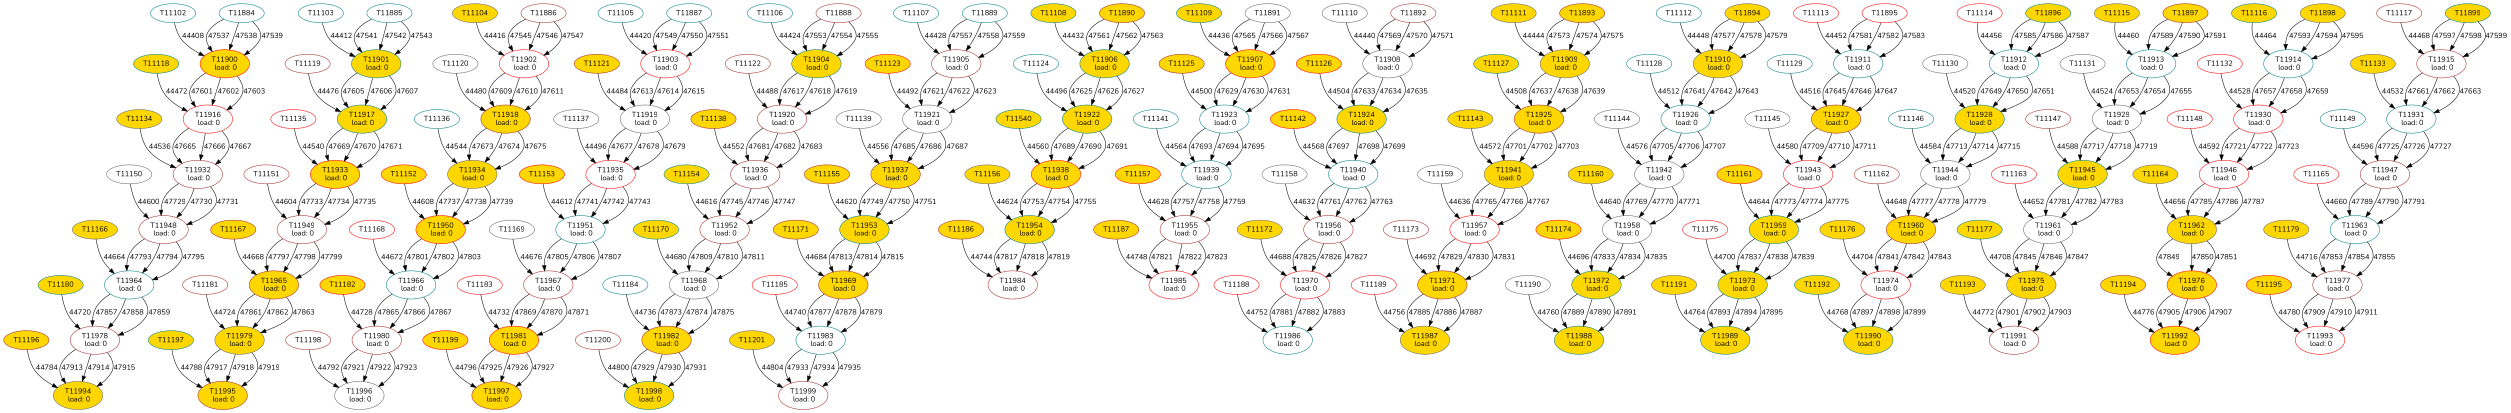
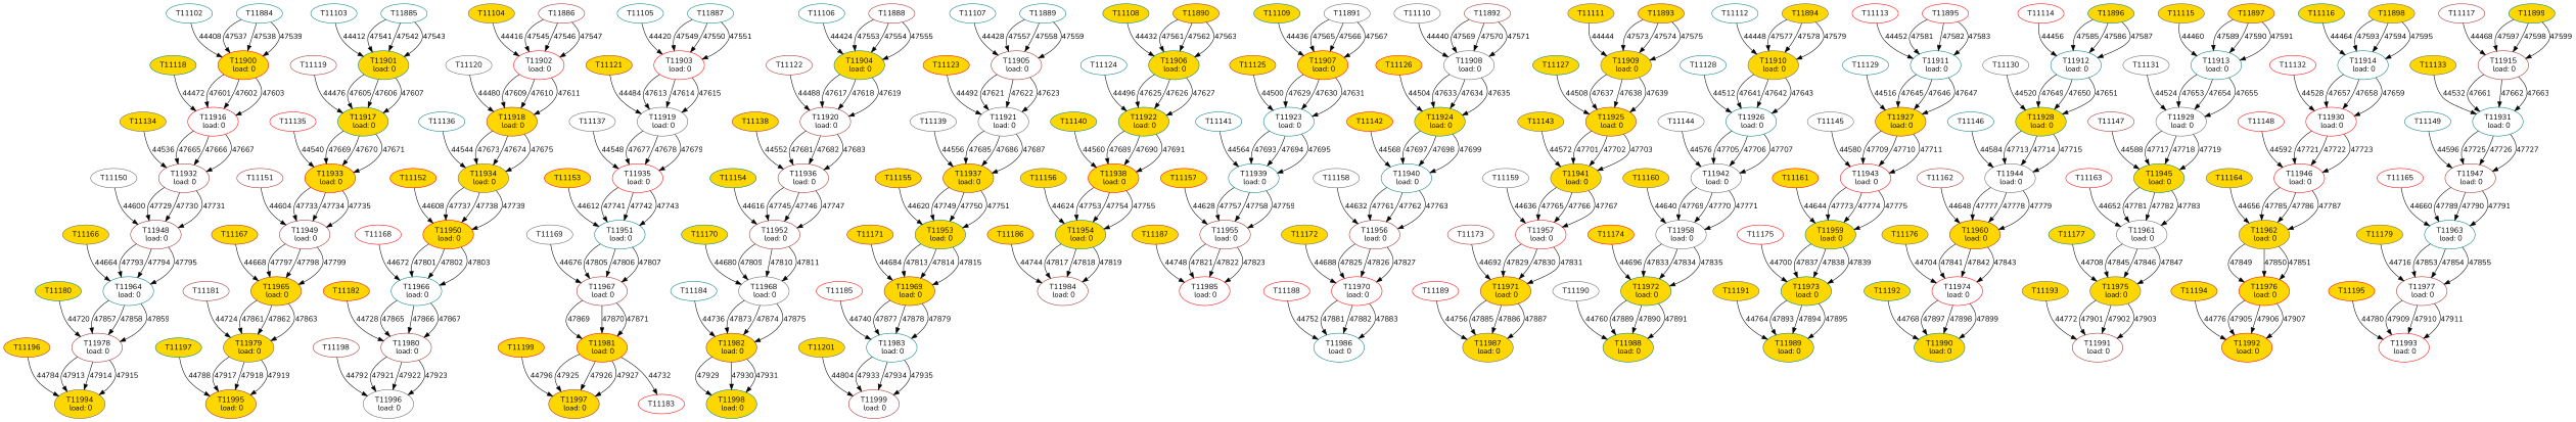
  digraph {
    fontname=Nunito
    node [color=teal fillcolor=white fontname=Nunito style=filled]
    edge [fontname=Nunito]
    n1 [color=red fillcolor=gold label="T11900\n load: 0"]
    n2 [color=red label="T11916\n load: 0"]
    n3 [color=brown label="T11932\n load: 0"]
    T11102
    T11884
    n6 [fillcolor=gold label="T11901\n load: 0"]
    n7 [fillcolor=gold label="T11917\n load: 0"]
    n8 [color=red fillcolor=gold label="T11933\n load: 0"]
    T11103
    T11885
    n11 [color=red label="T11902\n load: 0"]
    n12 [color=brown fillcolor=gold label="T11918\n load: 0"]
    n13 [color=gray40 fillcolor=gold label="T11934\n load: 0"]
    T11104 [color=gray40 fillcolor=gold]
    T11886 [color=brown]
    n16 [color=red label="T11903\n load: 0"]
    n17 [color=gray40 label="T11919\n load: 0"]
    n18 [color=red label="T11935\n load: 0"]
    T11105
    T11887
    n21 [fillcolor=gold label="T11904\n load: 0"]
    n22 [color=brown label="T11920\n load: 0"]
    n23 [color=brown label="T11936\n load: 0"]
    T11106
    T11888 [color=brown]
    n26 [color=brown label="T11905\n load: 0"]
    n27 [color=gray40 label="T11921\n load: 0"]
    n28 [color=brown fillcolor=gold label="T11937\n load: 0"]
    T11107
    T11889
    n31 [fillcolor=gold label="T11906\n load: 0"]
    n32 [fillcolor=gold label="T11922\n load: 0"]
    n33 [color=red fillcolor=gold label="T11938\n load: 0"]
    T11108 [fillcolor=gold]
    T11890 [color=brown fillcolor=gold]
    n36 [color=red fillcolor=gold label="T11907\n load: 0"]
    n37 [label="T11923\n load: 0"]
    n38 [label="T11939\n load: 0"]
    T11109 [fillcolor=gold]
    T11891 [color=gray40]
    n41 [color=gray40 label="T11908\n load: 0"]
    n42 [fillcolor=gold label="T11924\n load: 0"]
    n43 [label="T11940\n load: 0"]
    T11110 [color=gray40]
    T11892 [color=brown]
    n46 [color=gray40 fillcolor=gold label="T11909\n load: 0"]
    n47 [color=brown fillcolor=gold label="T11925\n load: 0"]
    n48 [color=gray40 fillcolor=gold label="T11941\n load: 0"]
    T11111 [color=gray40 fillcolor=gold]
    T11893 [color=brown fillcolor=gold]
    n51 [color=gray40 fillcolor=gold label="T11910\n load: 0"]
    n52 [label="T11926\n load: 0"]
    n53 [color=gray40 label="T11942\n load: 0"]
    T11112
    T11894 [color=gray40 fillcolor=gold]
    n56 [label="T11911\n load: 0"]
    n57 [color=brown fillcolor=gold label="T11927\n load: 0"]
    n58 [color=red label="T11943\n load: 0"]
    T11113 [color=red]
    T11895 [color=red]
    n61 [label="T11912\n load: 0"]
    n62 [fillcolor=gold label="T11928\n load: 0"]
    n63 [color=gray40 label="T11944\n load: 0"]
    T11114 [color=red]
    T11896 [fillcolor=gold]
    n66 [label="T11913\n load: 0"]
    n67 [color=gray40 label="T11929\n load: 0"]
    n68 [fillcolor=gold label="T11945\n load: 0"]
    T11115 [color=gray40 fillcolor=gold]
    T11897 [color=brown fillcolor=gold]
    n71 [label="T11914\n load: 0"]
    n72 [color=red label="T11930\n load: 0"]
    n73 [color=red label="T11946\n load: 0"]
    T11116 [fillcolor=gold]
    T11898 [color=gray40 fillcolor=gold]
    n76 [color=brown label="T11915\n load: 0"]
    n77 [label="T11931\n load: 0"]
    n78 [color=brown label="T11947\n load: 0"]
    T11117 [color=brown]
    T11899 [fillcolor=gold]
    n81 [color=brown label="T11948\n load: 0"]
    T11118 [fillcolor=gold]
    n83 [color=brown label="T11949\n load: 0"]
    T11119 [color=brown]
    n85 [color=red fillcolor=gold label="T11950\n load: 0"]
    T11120 [color=gray40]
    n87 [label="T11951\n load: 0"]
    T11121 [color=brown fillcolor=gold]
    n89 [color=brown label="T11952\n load: 0"]
    T11122 [color=brown]
    n91 [fillcolor=gold label="T11953\n load: 0"]
    T11123 [color=red fillcolor=gold]
    n93 [fillcolor=gold label="T11954\n load: 0"]
    T11124
    n95 [color=brown label="T11955\n load: 0"]
    T11125 [color=brown fillcolor=gold]
    n97 [color=brown label="T11956\n load: 0"]
    T11126 [color=red fillcolor=gold]
    n99 [color=red label="T11957\n load: 0"]
    T11127 [fillcolor=gold]
    n101 [color=gray40 label="T11958\n load: 0"]
    T11128
    n103 [fillcolor=gold label="T11959\n load: 0"]
    T11129
    n105 [color=brown fillcolor=gold label="T11960\n load: 0"]
    T11130 [color=gray40]
    n107 [color=gray40 label="T11961\n load: 0"]
    T11131 [color=gray40]
    n109 [color=gray40 fillcolor=gold label="T11962\n load: 0"]
    T11132 [color=red]
    n111 [label="T11963\n load: 0"]
    T11133 [color=gray40 fillcolor=gold]
    n113 [label="T11964\n load: 0"]
    T11134 [color=gray40 fillcolor=gold]
    n115 [color=brown fillcolor=gold label="T11965\n load: 0"]
    T11135 [color=red]
    n117 [label="T11966\n load: 0"]
    T11136
    n119 [color=brown label="T11967\n load: 0"]
    T11137 [color=gray40]
    n121 [color=gray40 label="T11968\n load: 0"]
    T11138 [color=brown fillcolor=gold]
    n123 [color=brown fillcolor=gold label="T11969\n load: 0"]
    T11139 [color=gray40]
    n125 [color=brown label="T11984\n load: 0"]
-   T11140 [fillcolor=gold label=T11540]
+   T11140 [fillcolor=gold]
    n127 [color=red label="T11985\n load: 0"]
    T11141
    n129 [color=red label="T11970\n load: 0"]
    T11142 [color=red fillcolor=gold]
    n131 [color=brown fillcolor=gold label="T11971\n load: 0"]
    T11143 [color=gray40 fillcolor=gold]
    n133 [fillcolor=gold label="T11972\n load: 0"]
    T11144 [color=gray40]
    n135 [fillcolor=gold label="T11973\n load: 0"]
    T11145 [color=gray40]
    n137 [color=red label="T11974\n load: 0"]
    T11146
    n139 [color=gray40 fillcolor=gold label="T11975\n load: 0"]
    T11147 [color=brown]
    n141 [color=red fillcolor=gold label="T11976\n load: 0"]
    T11148 [color=red]
    n143 [color=brown label="T11977\n load: 0"]
    T11149
    n145 [color=brown label="T11978\n load: 0"]
    T11150 [color=gray40]
    n147 [color=gray40 fillcolor=gold label="T11979\n load: 0"]
    T11151 [color=brown]
    n149 [color=brown label="T11980\n load: 0"]
    T11152 [color=red fillcolor=gold]
    n151 [color=red fillcolor=gold label="T11981\n load: 0"]
    T11153 [color=red fillcolor=gold]
    n153 [color=brown fillcolor=gold label="T11982\n load: 0"]
    T11154 [fillcolor=gold]
    n155 [label="T11983\n load: 0"]
    T11155 [color=brown fillcolor=gold]
    T11156 [color=gray40 fillcolor=gold]
    T11157 [color=red fillcolor=gold]
    n159 [label="T11986\n load: 0"]
    T11158 [color=gray40]
    n161 [color=gray40 fillcolor=gold label="T11987\n load: 0"]
    T11159 [color=gray40]
    n163 [fillcolor=gold label="T11988\n load: 0"]
    T11160 [color=gray40 fillcolor=gold]
    n165 [fillcolor=gold label="T11989\n load: 0"]
    T11161 [color=red fillcolor=gold]
    n167 [fillcolor=gold label="T11990\n load: 0"]
    T11162 [color=brown]
    n169 [color=brown label="T11991\n load: 0"]
    T11163 [color=red]
    n171 [color=red fillcolor=gold label="T11992\n load: 0"]
    T11164 [color=gray40 fillcolor=gold]
    n173 [color=red label="T11993\n load: 0"]
    T11165 [color=red]
    n175 [color=gray40 fillcolor=gold label="T11994\n load: 0"]
    T11166 [color=gray40 fillcolor=gold]
    n177 [color=brown fillcolor=gold label="T11995\n load: 0"]
    T11167 [color=brown fillcolor=gold]
    n179 [color=gray40 label="T11996\n load: 0"]
    T11168 [color=red]
    n181 [color=brown fillcolor=gold label="T11997\n load: 0"]
    T11169 [color=gray40]
    n183 [fillcolor=gold label="T11998\n load: 0"]
    T11170 [fillcolor=gold]
    n185 [color=brown label="T11999\n load: 0"]
    T11171 [color=brown fillcolor=gold]
    T11172 [color=gray40 fillcolor=gold]
    T11173 [color=brown]
    T11174 [color=red fillcolor=gold]
    T11175 [color=red]
    T11176 [color=gray40 fillcolor=gold]
    T11177 [fillcolor=gold]
    T11179 [color=gray40 fillcolor=gold]
    T11180 [fillcolor=gold]
    T11181 [color=brown]
    T11182 [color=red fillcolor=gold]
    T11183 [color=red]
    T11184
    T11185 [color=red]
    T11186 [color=brown fillcolor=gold]
    T11187 [color=brown fillcolor=gold]
    T11188 [color=red]
    T11189 [color=red]
    T11190 [color=gray40]
    T11191 [color=gray40 fillcolor=gold]
    T11192 [fillcolor=gold]
    T11193 [color=gray40 fillcolor=gold]
    T11194 [color=brown fillcolor=gold]
    T11195 [color=red fillcolor=gold]
    T11196 [color=brown fillcolor=gold]
    T11197 [fillcolor=gold]
    T11198 [color=brown]
    T11199 [color=red fillcolor=gold]
-   T11200 [color=brown]
    T11201 [color=gray40 fillcolor=gold]
    n1 -> n2 [label=47601]
    n1 -> n2 [label=47602]
    n1 -> n2 [label=47603]
    n2 -> n3 [label=47665]
    n2 -> n3 [label=47666]
    n2 -> n3 [label=47667]
    n3 -> n81 [label=47729]
    n3 -> n81 [label=47730]
    n3 -> n81 [label=47731]
    T11102 -> n1 [label=44408]
    T11884 -> n1 [label=47537]
    T11884 -> n1 [label=47538]
    T11884 -> n1 [label=47539]
    n6 -> n7 [label=47605]
    n6 -> n7 [label=47606]
    n6 -> n7 [label=47607]
    n7 -> n8 [label=47669]
    n7 -> n8 [label=47670]
    n7 -> n8 [label=47671]
    n8 -> n83 [label=47733]
    n8 -> n83 [label=47734]
    n8 -> n83 [label=47735]
    T11103 -> n6 [label=44412]
    T11885 -> n6 [label=47541]
    T11885 -> n6 [label=47542]
    T11885 -> n6 [label=47543]
    n11 -> n12 [label=47609]
    n11 -> n12 [label=47610]
    n11 -> n12 [label=47611]
    n12 -> n13 [label=47673]
    n12 -> n13 [label=47674]
    n12 -> n13 [label=47675]
    n13 -> n85 [label=47737]
    n13 -> n85 [label=47738]
    n13 -> n85 [label=47739]
    T11104 -> n11 [label=44416]
    T11886 -> n11 [label=47545]
    T11886 -> n11 [label=47546]
    T11886 -> n11 [label=47547]
    n16 -> n17 [label=47613]
    n16 -> n17 [label=47614]
    n16 -> n17 [label=47615]
    n17 -> n18 [label=47677]
    n17 -> n18 [label=47678]
    n17 -> n18 [label=47679]
    n18 -> n87 [label=47741]
    n18 -> n87 [label=47742]
    n18 -> n87 [label=47743]
    T11105 -> n16 [label=44420]
    T11887 -> n16 [label=47549]
    T11887 -> n16 [label=47550]
    T11887 -> n16 [label=47551]
    n21 -> n22 [label=47617]
    n21 -> n22 [label=47618]
    n21 -> n22 [label=47619]
    n22 -> n23 [label=47681]
    n22 -> n23 [label=47682]
    n22 -> n23 [label=47683]
    n23 -> n89 [label=47745]
    n23 -> n89 [label=47746]
    n23 -> n89 [label=47747]
    T11106 -> n21 [label=44424]
    T11888 -> n21 [label=47553]
    T11888 -> n21 [label=47554]
    T11888 -> n21 [label=47555]
    n26 -> n27 [label=47621]
    n26 -> n27 [label=47622]
    n26 -> n27 [label=47623]
    n27 -> n28 [label=47685]
    n27 -> n28 [label=47686]
    n27 -> n28 [label=47687]
    n28 -> n91 [label=47749]
    n28 -> n91 [label=47750]
    n28 -> n91 [label=47751]
    T11107 -> n26 [label=44428]
    T11889 -> n26 [label=47557]
    T11889 -> n26 [label=47558]
    T11889 -> n26 [label=47559]
    n31 -> n32 [label=47625]
    n31 -> n32 [label=47626]
    n31 -> n32 [label=47627]
    n32 -> n33 [label=47689]
    n32 -> n33 [label=47690]
    n32 -> n33 [label=47691]
    n33 -> n93 [label=47753]
    n33 -> n93 [label=47754]
    n33 -> n93 [label=47755]
    T11108 -> n31 [label=44432]
    T11890 -> n31 [label=47561]
    T11890 -> n31 [label=47562]
    T11890 -> n31 [label=47563]
    n36 -> n37 [label=47629]
    n36 -> n37 [label=47630]
    n36 -> n37 [label=47631]
    n37 -> n38 [label=47693]
    n37 -> n38 [label=47694]
    n37 -> n38 [label=47695]
    n38 -> n95 [label=47757]
    n38 -> n95 [label=47758]
    n38 -> n95 [label=47759]
    T11109 -> n36 [label=44436]
    T11891 -> n36 [label=47565]
    T11891 -> n36 [label=47566]
    T11891 -> n36 [label=47567]
    n41 -> n42 [label=47633]
    n41 -> n42 [label=47634]
    n41 -> n42 [label=47635]
    n42 -> n43 [label=47697]
    n42 -> n43 [label=47698]
    n42 -> n43 [label=47699]
    n43 -> n97 [label=47761]
    n43 -> n97 [label=47762]
    n43 -> n97 [label=47763]
    T11110 -> n41 [label=44440]
    T11892 -> n41 [label=47569]
    T11892 -> n41 [label=47570]
    T11892 -> n41 [label=47571]
    n46 -> n47 [label=47637]
    n46 -> n47 [label=47638]
    n46 -> n47 [label=47639]
    n47 -> n48 [label=47701]
    n47 -> n48 [label=47702]
    n47 -> n48 [label=47703]
    n48 -> n99 [label=47765]
    n48 -> n99 [label=47766]
    n48 -> n99 [label=47767]
    T11111 -> n46 [label=44444]
    T11893 -> n46 [label=47573]
    T11893 -> n46 [label=47574]
    T11893 -> n46 [label=47575]
    n51 -> n52 [label=47641]
    n51 -> n52 [label=47642]
    n51 -> n52 [label=47643]
    n52 -> n53 [label=47705]
    n52 -> n53 [label=47706]
    n52 -> n53 [label=47707]
    n53 -> n101 [label=47769]
    n53 -> n101 [label=47770]
    n53 -> n101 [label=47771]
    T11112 -> n51 [label=44448]
    T11894 -> n51 [label=47577]
    T11894 -> n51 [label=47578]
    T11894 -> n51 [label=47579]
    n56 -> n57 [label=47645]
    n56 -> n57 [label=47646]
    n56 -> n57 [label=47647]
    n57 -> n58 [label=47709]
    n57 -> n58 [label=47710]
    n57 -> n58 [label=47711]
    n58 -> n103 [label=47773]
    n58 -> n103 [label=47774]
    n58 -> n103 [label=47775]
    T11113 -> n56 [label=44452]
    T11895 -> n56 [label=47581]
    T11895 -> n56 [label=47582]
    T11895 -> n56 [label=47583]
    n61 -> n62 [label=47649]
    n61 -> n62 [label=47650]
    n61 -> n62 [label=47651]
    n62 -> n63 [label=47713]
    n62 -> n63 [label=47714]
    n62 -> n63 [label=47715]
    n63 -> n105 [label=47777]
    n63 -> n105 [label=47778]
    n63 -> n105 [label=47779]
    T11114 -> n61 [label=44456]
    T11896 -> n61 [label=47585]
    T11896 -> n61 [label=47586]
    T11896 -> n61 [label=47587]
    n66 -> n67 [label=47653]
    n66 -> n67 [label=47654]
    n66 -> n67 [label=47655]
    n67 -> n68 [label=47717]
    n67 -> n68 [label=47718]
    n67 -> n68 [label=47719]
    n68 -> n107 [label=47781]
    n68 -> n107 [label=47782]
    n68 -> n107 [label=47783]
    T11115 -> n66 [label=44460]
    T11897 -> n66 [label=47589]
    T11897 -> n66 [label=47590]
    T11897 -> n66 [label=47591]
    n71 -> n72 [label=47657]
    n71 -> n72 [label=47658]
    n71 -> n72 [label=47659]
    n72 -> n73 [label=47721]
    n72 -> n73 [label=47722]
    n72 -> n73 [label=47723]
    n73 -> n109 [label=47785]
    n73 -> n109 [label=47786]
    n73 -> n109 [label=47787]
    T11116 -> n71 [label=44464]
    T11898 -> n71 [label=47593]
    T11898 -> n71 [label=47594]
    T11898 -> n71 [label=47595]
    n76 -> n77 [label=47661]
    n76 -> n77 [label=47662]
    n76 -> n77 [label=47663]
    n77 -> n78 [label=47725]
    n77 -> n78 [label=47726]
    n77 -> n78 [label=47727]
    n78 -> n111 [label=47789]
    n78 -> n111 [label=47790]
    n78 -> n111 [label=47791]
    T11117 -> n76 [label=44468]
    T11899 -> n76 [label=47597]
    T11899 -> n76 [label=47598]
    T11899 -> n76 [label=47599]
    n81 -> n113 [label=47793]
    n81 -> n113 [label=47794]
    n81 -> n113 [label=47795]
    T11118 -> n2 [label=44472]
    n83 -> n115 [label=47797]
    n83 -> n115 [label=47798]
    n83 -> n115 [label=47799]
    T11119 -> n7 [label=44476]
    n85 -> n117 [label=47801]
    n85 -> n117 [label=47802]
    n85 -> n117 [label=47803]
    T11120 -> n12 [label=44480]
    n87 -> n119 [label=47805]
    n87 -> n119 [label=47806]
    n87 -> n119 [label=47807]
    T11121 -> n17 [label=44484]
    n89 -> n121 [label=47809]
    n89 -> n121 [label=47810]
    n89 -> n121 [label=47811]
    T11122 -> n22 [label=44488]
    n91 -> n123 [label=47813]
    n91 -> n123 [label=47814]
    n91 -> n123 [label=47815]
    T11123 -> n27 [label=44492]
    n93 -> n125 [label=47817]
    n93 -> n125 [label=47818]
    n93 -> n125 [label=47819]
    T11124 -> n32 [label=44496]
    n95 -> n127 [label=47821]
    n95 -> n127 [label=47822]
    n95 -> n127 [label=47823]
    T11125 -> n37 [label=44500]
    n97 -> n129 [label=47825]
    n97 -> n129 [label=47826]
    n97 -> n129 [label=47827]
    T11126 -> n42 [label=44504]
    n99 -> n131 [label=47829]
    n99 -> n131 [label=47830]
    n99 -> n131 [label=47831]
    T11127 -> n47 [label=44508]
    n101 -> n133 [label=47833]
    n101 -> n133 [label=47834]
    n101 -> n133 [label=47835]
    T11128 -> n52 [label=44512]
    n103 -> n135 [label=47837]
    n103 -> n135 [label=47838]
    n103 -> n135 [label=47839]
    T11129 -> n57 [label=44516]
    n105 -> n137 [label=47841]
    n105 -> n137 [label=47842]
    n105 -> n137 [label=47843]
    T11130 -> n62 [label=44520]
    n107 -> n139 [label=47845]
    n107 -> n139 [label=47846]
    n107 -> n139 [label=47847]
    T11131 -> n67 [label=44524]
    n109 -> n141 [label=47849]
    n109 -> n141 [label=47850]
    n109 -> n141 [label=47851]
    T11132 -> n72 [label=44528]
    n111 -> n143 [label=47853]
    n111 -> n143 [label=47854]
    n111 -> n143 [label=47855]
    T11133 -> n77 [label=44532]
    n113 -> n145 [label=47857]
    n113 -> n145 [label=47858]
    n113 -> n145 [label=47859]
    T11134 -> n3 [label=44536]
    n115 -> n147 [label=47861]
    n115 -> n147 [label=47862]
    n115 -> n147 [label=47863]
    T11135 -> n8 [label=44540]
    n117 -> n149 [label=47865]
    n117 -> n149 [label=47866]
    n117 -> n149 [label=47867]
    T11136 -> n13 [label=44544]
    n119 -> n151 [label=47869]
    n119 -> n151 [label=47870]
    n119 -> n151 [label=47871]
-   T11137 -> n18 [label=44496]
+   T11137 -> n18 [label=44548]
    n121 -> n153 [label=47873]
    n121 -> n153 [label=47874]
    n121 -> n153 [label=47875]
    T11138 -> n23 [label=44552]
    n123 -> n155 [label=47877]
    n123 -> n155 [label=47878]
    n123 -> n155 [label=47879]
    T11139 -> n28 [label=44556]
    T11140 -> n33 [label=44560]
    T11141 -> n38 [label=44564]
    n129 -> n159 [label=47881]
    n129 -> n159 [label=47882]
    n129 -> n159 [label=47883]
    T11142 -> n43 [label=44568]
    n131 -> n161 [label=47885]
    n131 -> n161 [label=47886]
    n131 -> n161 [label=47887]
    T11143 -> n48 [label=44572]
    n133 -> n163 [label=47889]
    n133 -> n163 [label=47890]
    n133 -> n163 [label=47891]
    T11144 -> n53 [label=44576]
    n135 -> n165 [label=47893]
    n135 -> n165 [label=47894]
    n135 -> n165 [label=47895]
    T11145 -> n58 [label=44580]
    n137 -> n167 [label=47897]
    n137 -> n167 [label=47898]
    n137 -> n167 [label=47899]
    T11146 -> n63 [label=44584]
    n139 -> n169 [label=47901]
    n139 -> n169 [label=47902]
    n139 -> n169 [label=47903]
    T11147 -> n68 [label=44588]
    n141 -> n171 [label=47905]
    n141 -> n171 [label=47906]
    n141 -> n171 [label=47907]
    T11148 -> n73 [label=44592]
    n143 -> n173 [label=47909]
    n143 -> n173 [label=47910]
    n143 -> n173 [label=47911]
    T11149 -> n78 [label=44596]
    n145 -> n175 [label=47913]
    n145 -> n175 [label=47914]
    n145 -> n175 [label=47915]
    T11150 -> n81 [label=44600]
    n147 -> n177 [label=47917]
    n147 -> n177 [label=47918]
    n147 -> n177 [label=47919]
    T11151 -> n83 [label=44604]
    n149 -> n179 [label=47921]
    n149 -> n179 [label=47922]
    n149 -> n179 [label=47923]
    T11152 -> n85 [label=44608]
    n151 -> n181 [label=47925]
    n151 -> n181 [label=47926]
    n151 -> n181 [label=47927]
    T11153 -> n87 [label=44612]
    n153 -> n183 [label=47929]
    n153 -> n183 [label=47930]
    n153 -> n183 [label=47931]
    T11154 -> n89 [label=44616]
    n155 -> n185 [label=47933]
    n155 -> n185 [label=47934]
    n155 -> n185 [label=47935]
    T11155 -> n91 [label=44620]
    T11156 -> n93 [label=44624]
    T11157 -> n95 [label=44628]
    T11158 -> n97 [label=44632]
    T11159 -> n99 [label=44636]
    T11160 -> n101 [label=44640]
    T11161 -> n103 [label=44644]
    T11162 -> n105 [label=44648]
    T11163 -> n107 [label=44652]
    T11164 -> n109 [label=44656]
    T11165 -> n111 [label=44660]
    T11166 -> n113 [label=44664]
    T11167 -> n115 [label=44668]
    T11168 -> n117 [label=44672]
    T11169 -> n119 [label=44676]
    T11170 -> n121 [label=44680]
    T11171 -> n123 [label=44684]
    T11172 -> n129 [label=44688]
    T11173 -> n131 [label=44692]
    T11174 -> n133 [label=44696]
    T11175 -> n135 [label=44700]
    T11176 -> n137 [label=44704]
    T11177 -> n139 [label=44708]
    T11179 -> n143 [label=44716]
    T11180 -> n145 [label=44720]
    T11181 -> n147 [label=44724]
    T11182 -> n149 [label=44728]
-   T11183 -> n151 [label=44732]
+   n151 -> T11183 [label=44732]
    T11184 -> n153 [label=44736]
    T11185 -> n155 [label=44740]
    T11186 -> n125 [label=44744]
    T11187 -> n127 [label=44748]
    T11188 -> n159 [label=44752]
    T11189 -> n161 [label=44756]
    T11190 -> n163 [label=44760]
    T11191 -> n165 [label=44764]
    T11192 -> n167 [label=44768]
    T11193 -> n169 [label=44772]
    T11194 -> n171 [label=44776]
    T11195 -> n173 [label=44780]
    T11196 -> n175 [label=44784]
    T11197 -> n177 [label=44788]
    T11198 -> n179 [label=44792]
    T11199 -> n181 [label=44796]
-   T11200 -> n183 [label=44800]
    T11201 -> n185 [label=44804]
  }
